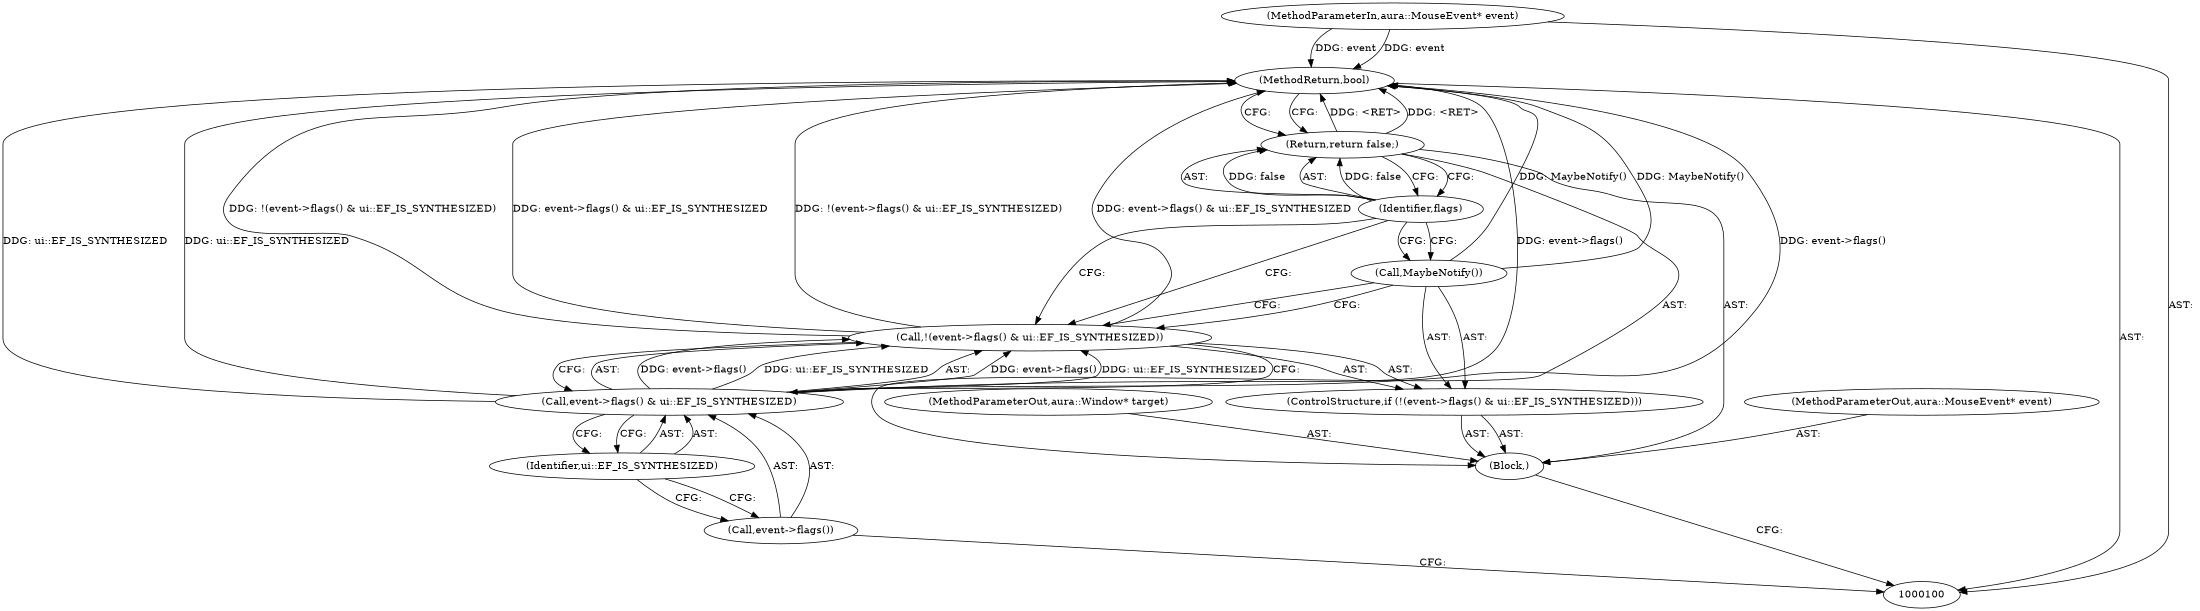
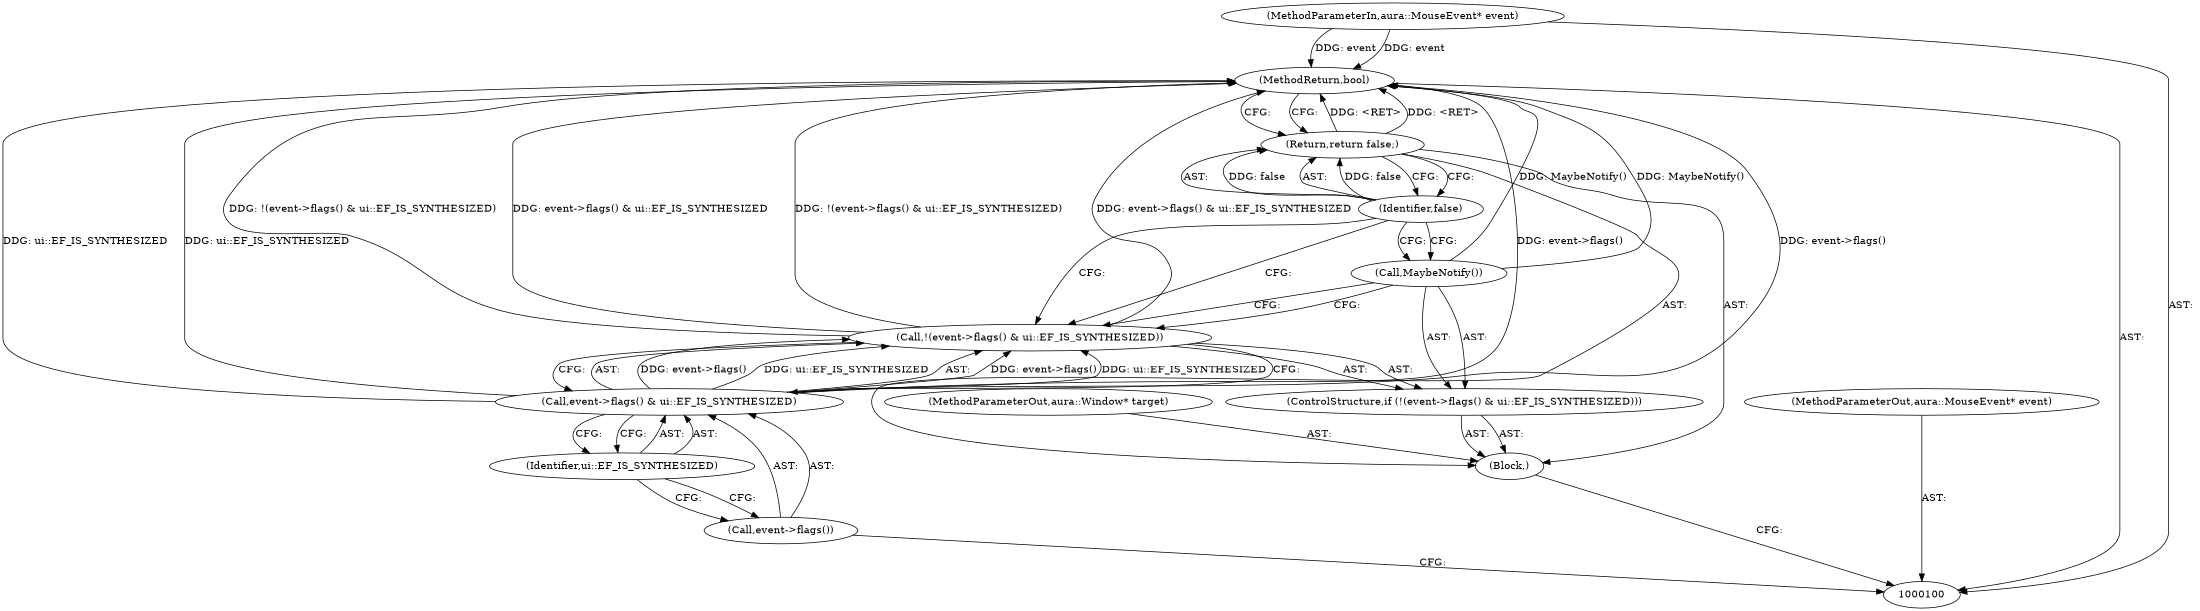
  digraph {
    n1 [label="(MethodReturn,bool)"]
    n2 [label="(Return,return false;)"]
    1000100
    n4 [label="(Block,)"]
-   n5 [label="(Identifier,flags)"]
+   n5 [label="(Identifier,false)"]
    n6 [label="(MethodParameterOut,aura::Window* target)"]
    n7 [label="(MethodParameterIn,aura::MouseEvent* event)"]
    n8 [label="(MethodParameterOut,aura::MouseEvent* event)"]
    n9 [label="(ControlStructure,if (!(event->flags() & ui::EF_IS_SYNTHESIZED)))"]
    n10 [label="(Identifier,ui::EF_IS_SYNTHESIZED)"]
    n11 [label="(Call,event->flags() & ui::EF_IS_SYNTHESIZED)"]
    n12 [label="(Call,event->flags())"]
    n13 [label="(Call,!(event->flags() & ui::EF_IS_SYNTHESIZED))"]
    n14 [label="(Call,MaybeNotify())"]
    n1 -> n2 [label="CFG: "]
    n1 -> n2 [label="CFG: "]
    n1 -> 1000100 [label="AST: "]
    n2 -> n1 [label="DDG: <RET>"]
    n2 -> n1 [label="DDG: <RET>"]
    n2 -> n4 [label="AST: "]
    n2 -> n4 [label="AST: "]
    n2 -> n5 [label="CFG: "]
    n2 -> n5 [label="CFG: "]
    n4 -> 1000100 [label="CFG: "]
    n5 -> n2 [label="AST: "]
    n5 -> n2 [label="DDG: false"]
    n5 -> n2 [label="AST: "]
    n5 -> n2 [label="DDG: false"]
    n5 -> n13 [label="CFG: "]
    n5 -> n13 [label="CFG: "]
    n5 -> n14 [label="CFG: "]
    n5 -> n14 [label="CFG: "]
    n6 -> n4 [label="AST: "]
    n7 -> n1 [label="DDG: event"]
    n7 -> n1 [label="DDG: event"]
    n7 -> 1000100 [label="AST: "]
-   n8 -> n4 [label="AST: "]
+   n8 -> 1000100 [label="AST: "]
    n9 -> n4 [label="AST: "]
    n9 -> n4 [label="AST: "]
    n10 -> n11 [label="AST: "]
    n10 -> n11 [label="AST: "]
    n10 -> n12 [label="CFG: "]
    n10 -> n12 [label="CFG: "]
    n11 -> n1 [label="DDG: ui::EF_IS_SYNTHESIZED"]
    n11 -> n1 [label="DDG: event->flags()"]
    n11 -> n1 [label="DDG: ui::EF_IS_SYNTHESIZED"]
    n11 -> n1 [label="DDG: event->flags()"]
    n11 -> n10 [label="CFG: "]
    n11 -> n10 [label="CFG: "]
    n11 -> n13 [label="AST: "]
    n11 -> n13 [label="DDG: event->flags()"]
    n11 -> n13 [label="DDG: ui::EF_IS_SYNTHESIZED"]
    n11 -> n13 [label="AST: "]
    n11 -> n13 [label="DDG: event->flags()"]
    n11 -> n13 [label="DDG: ui::EF_IS_SYNTHESIZED"]
    n12 -> 1000100 [label="CFG: "]
    n12 -> n11 [label="AST: "]
    n12 -> n11 [label="AST: "]
    n13 -> n1 [label="DDG: !(event->flags() & ui::EF_IS_SYNTHESIZED)"]
    n13 -> n1 [label="DDG: event->flags() & ui::EF_IS_SYNTHESIZED"]
    n13 -> n1 [label="DDG: !(event->flags() & ui::EF_IS_SYNTHESIZED)"]
    n13 -> n1 [label="DDG: event->flags() & ui::EF_IS_SYNTHESIZED"]
    n13 -> n9 [label="AST: "]
    n13 -> n9 [label="AST: "]
    n13 -> n11 [label="CFG: "]
    n13 -> n11 [label="CFG: "]
    n14 -> n1 [label="DDG: MaybeNotify()"]
    n14 -> n1 [label="DDG: MaybeNotify()"]
    n14 -> n9 [label="AST: "]
    n14 -> n9 [label="AST: "]
    n14 -> n13 [label="CFG: "]
    n14 -> n13 [label="CFG: "]
  }
